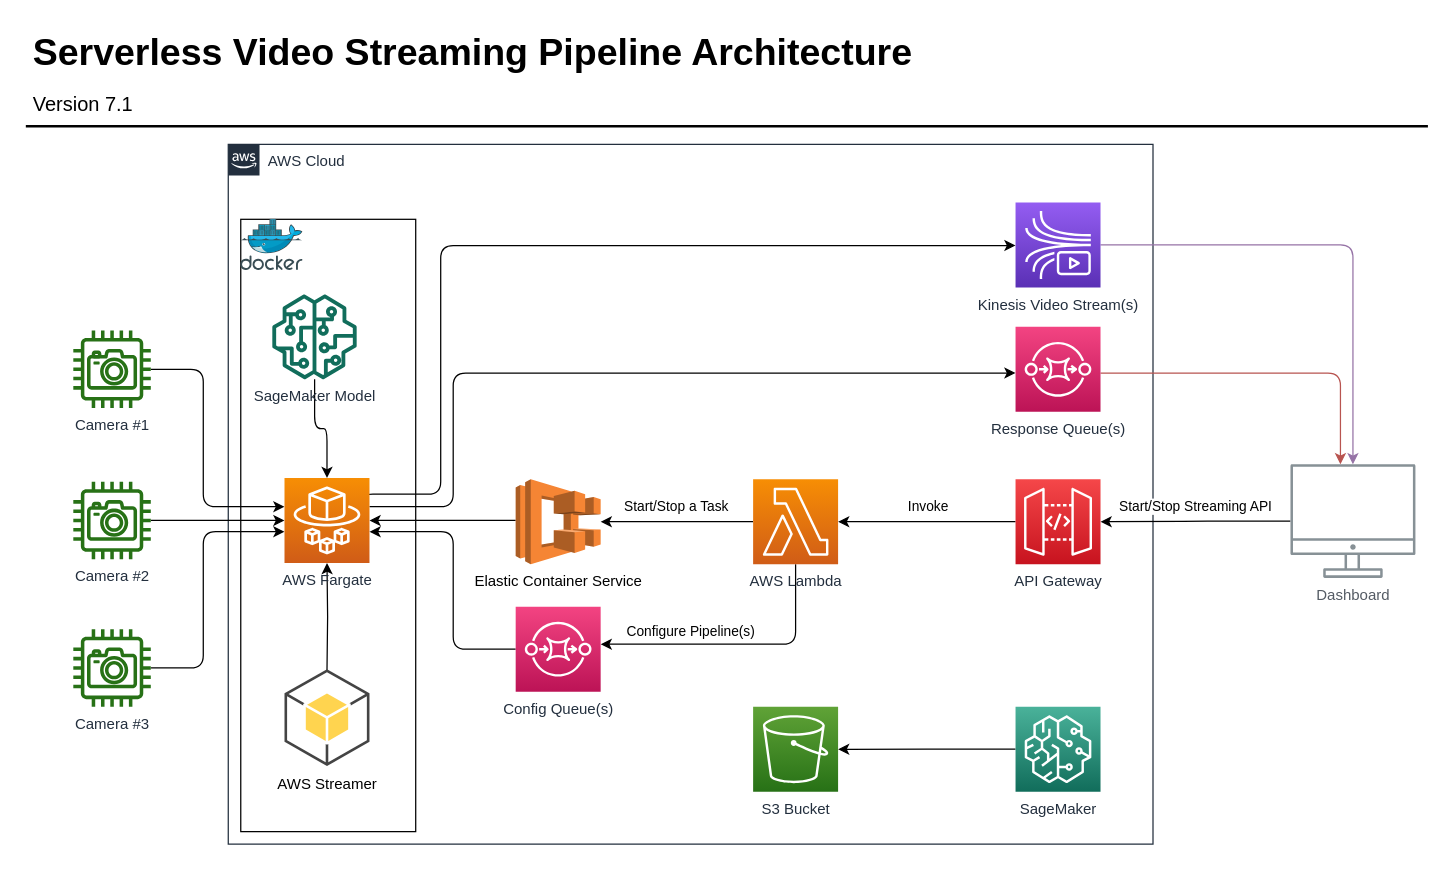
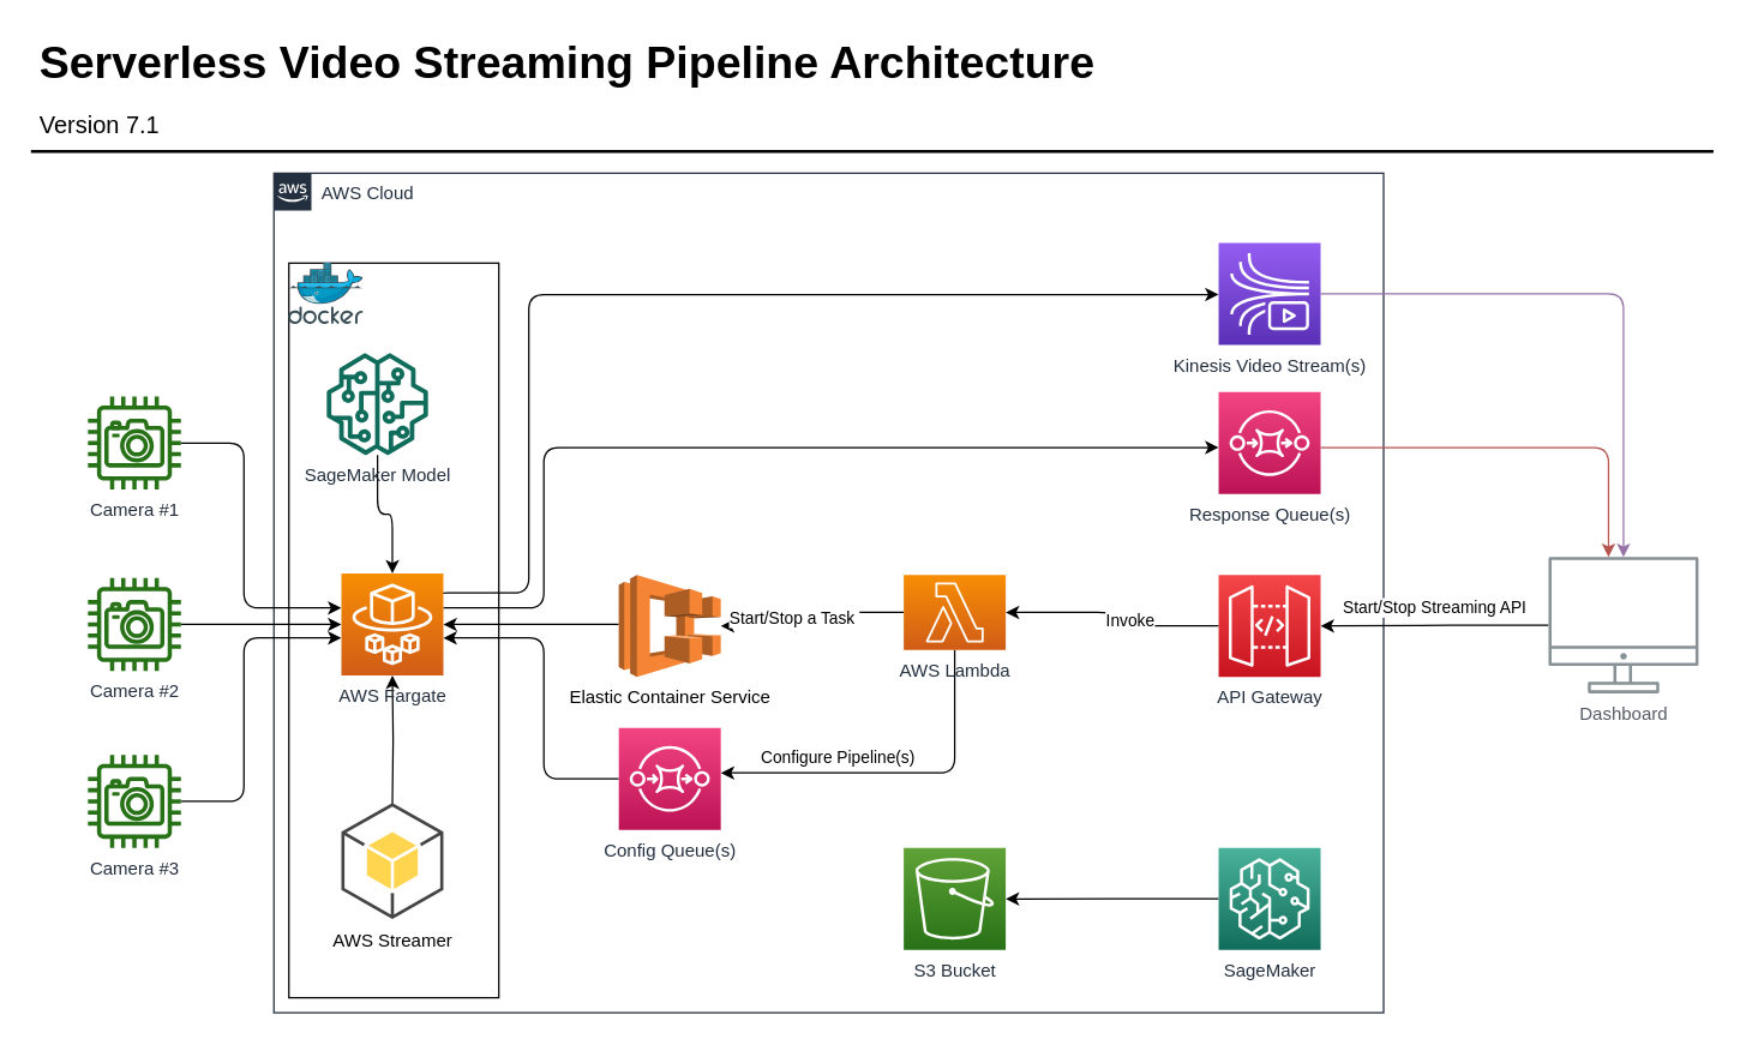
  <mxCell id="0" />
  <mxCell id="1" parent="0" />
  <mxCell id="2" value="" style="rounded=0;whiteSpace=wrap;html=1;fillColor=none;" parent="1" vertex="1"><mxGeometry x="192" y="175" width="140" height="490" as="geometry" /></mxCell>
  <mxCell id="3" value="AWS Cloud" style="points=[[0,0],[0.25,0],[0.5,0],[0.75,0],[1,0],[1,0.25],[1,0.5],[1,0.75],[1,1],[0.75,1],[0.5,1],[0.25,1],[0,1],[0,0.75],[0,0.5],[0,0.25]];outlineConnect=0;gradientColor=none;html=1;whiteSpace=wrap;fontSize=12;fontStyle=0;shape=mxgraph.aws4.group;grIcon=mxgraph.aws4.group_aws_cloud_alt;strokeColor=#232F3E;fillColor=none;verticalAlign=top;align=left;spacingLeft=30;fontColor=#232F3E;dashed=0;" parent="1" vertex="1"><mxGeometry x="182" y="115" width="740" height="560" as="geometry" /></mxCell>
  <mxCell id="4" value="Serverless Video Streaming Pipeline Architecture" style="text;html=1;resizable=0;points=[];autosize=1;align=left;verticalAlign=top;spacingTop=-4;fontSize=30;fontStyle=1" parent="1" vertex="1"><mxGeometry x="24" y="20.5" width="720" height="40" as="geometry" /></mxCell>
  <mxCell id="5" value="Version 7.1" style="text;html=1;resizable=0;points=[];autosize=1;align=left;verticalAlign=top;spacingTop=-4;fontSize=16" parent="1" vertex="1"><mxGeometry x="24" y="70.5" width="100" height="20" as="geometry" /></mxCell>
  <mxCell id="6" value="" style="line;strokeWidth=2;html=1;fontSize=14;" parent="1" vertex="1"><mxGeometry x="20" y="95.5" width="1122" height="10" as="geometry" /></mxCell>
  <mxCell id="7" style="edgeStyle=orthogonalEdgeStyle;rounded=0;orthogonalLoop=1;jettySize=auto;html=1;" parent="1" source="8" edge="1"><mxGeometry relative="1" as="geometry"><mxPoint x="670" y="599.1" as="targetPoint" /></mxGeometry></mxCell>
  <mxCell id="8" value="SageMaker" style="outlineConnect=0;fontColor=#232F3E;gradientColor=#4AB29A;gradientDirection=north;fillColor=#116D5B;strokeColor=#ffffff;dashed=0;verticalLabelPosition=bottom;verticalAlign=top;align=center;html=1;fontSize=12;fontStyle=0;aspect=fixed;shape=mxgraph.aws4.resourceIcon;resIcon=mxgraph.aws4.sagemaker;" parent="1" vertex="1"><mxGeometry x="812" y="565" width="68" height="68" as="geometry" /></mxCell>
  <mxCell id="9" style="edgeStyle=orthogonalEdgeStyle;rounded=1;orthogonalLoop=1;jettySize=auto;html=1;" parent="1" source="10" target="34" edge="1"><mxGeometry relative="1" as="geometry"><mxPoint x="232" y="405" as="targetPoint" /><Array as="points"><mxPoint x="162" y="295" /><mxPoint x="162" y="405" /></Array></mxGeometry></mxCell>
  <mxCell id="10" value="Camera #1" style="outlineConnect=0;fontColor=#232F3E;gradientColor=none;fillColor=#277116;strokeColor=none;dashed=0;verticalLabelPosition=bottom;verticalAlign=top;align=center;html=1;fontSize=12;fontStyle=0;aspect=fixed;pointerEvents=1;shape=mxgraph.aws4.camera;" parent="1" vertex="1"><mxGeometry x="58" y="264" width="62" height="62" as="geometry" /></mxCell>
  <mxCell id="11" value="S3 Bucket" style="outlineConnect=0;fontColor=#232F3E;gradientColor=#60A337;gradientDirection=north;fillColor=#277116;strokeColor=#ffffff;dashed=0;verticalLabelPosition=bottom;verticalAlign=top;align=center;html=1;fontSize=12;fontStyle=0;aspect=fixed;shape=mxgraph.aws4.resourceIcon;resIcon=mxgraph.aws4.s3;" parent="1" vertex="1"><mxGeometry x="602" y="565" width="68" height="68" as="geometry" /></mxCell>
  <mxCell id="12" style="edgeStyle=orthogonalEdgeStyle;rounded=0;orthogonalLoop=1;jettySize=auto;html=1;" parent="1" edge="1"><mxGeometry relative="1" as="geometry"><mxPoint x="1110" y="416" as="sourcePoint" /></mxGeometry></mxCell>
  <mxCell id="13" style="edgeStyle=orthogonalEdgeStyle;rounded=0;orthogonalLoop=1;jettySize=auto;html=1;" parent="1" source="14" target="34" edge="1"><mxGeometry relative="1" as="geometry"><mxPoint x="232" y="416" as="targetPoint" /></mxGeometry></mxCell>
  <mxCell id="14" value="Camera #2" style="outlineConnect=0;fontColor=#232F3E;gradientColor=none;fillColor=#277116;strokeColor=none;dashed=0;verticalLabelPosition=bottom;verticalAlign=top;align=center;html=1;fontSize=12;fontStyle=0;aspect=fixed;pointerEvents=1;shape=mxgraph.aws4.camera;" parent="1" vertex="1"><mxGeometry x="58" y="385" width="62" height="62" as="geometry" /></mxCell>
  <mxCell id="15" value="" style="edgeStyle=orthogonalEdgeStyle;rounded=1;orthogonalLoop=1;jettySize=auto;html=1;" parent="1" source="16" target="34" edge="1"><mxGeometry relative="1" as="geometry"><mxPoint x="232" y="425" as="targetPoint" /><Array as="points"><mxPoint x="162" y="534" /><mxPoint x="162" y="425" /></Array></mxGeometry></mxCell>
  <mxCell id="16" value="Camera #3" style="outlineConnect=0;fontColor=#232F3E;gradientColor=none;fillColor=#277116;strokeColor=none;dashed=0;verticalLabelPosition=bottom;verticalAlign=top;align=center;html=1;fontSize=12;fontStyle=0;aspect=fixed;pointerEvents=1;shape=mxgraph.aws4.camera;" parent="1" vertex="1"><mxGeometry x="58" y="503" width="62" height="62" as="geometry" /></mxCell>
  <mxCell id="17" value="Start/Stop a Task&amp;nbsp;" style="edgeStyle=orthogonalEdgeStyle;rounded=1;orthogonalLoop=1;jettySize=auto;html=1;" parent="1" source="19" target="29" edge="1"><mxGeometry x="-0.014" y="-12" relative="1" as="geometry"><mxPoint as="offset" /></mxGeometry></mxCell>
  <mxCell id="18" value="Configure Pipeline(s)" style="edgeStyle=orthogonalEdgeStyle;rounded=1;orthogonalLoop=1;jettySize=auto;html=1;" parent="1" source="19" target="36" edge="1"><mxGeometry x="0.345" y="-10" relative="1" as="geometry"><Array as="points"><mxPoint x="636" y="515" /></Array><mxPoint as="offset" /></mxGeometry></mxCell>
- <mxCell id="19" value="AWS Lambda" style="outlineConnect=0;fontColor=#232F3E;gradientColor=#F78E04;gradientDirection=north;fillColor=#D05C17;strokeColor=#ffffff;dashed=0;verticalLabelPosition=bottom;verticalAlign=top;align=center;html=1;fontSize=12;fontStyle=0;aspect=fixed;shape=mxgraph.aws4.resourceIcon;resIcon=mxgraph.aws4.lambda;" parent="1" vertex="1"><mxGeometry x="602" y="383" width="68" height="68" as="geometry" /></mxCell>
+ <mxCell id="19" value="AWS Lambda" style="outlineConnect=0;fontColor=#232F3E;gradientColor=#F78E04;gradientDirection=north;fillColor=#D05C17;strokeColor=#ffffff;dashed=0;verticalLabelPosition=bottom;verticalAlign=top;align=center;html=1;fontSize=12;fontStyle=0;aspect=fixed;shape=mxgraph.aws4.resourceIcon;resIcon=mxgraph.aws4.lambda;" parent="1" vertex="1"><mxGeometry x="602" y="383" width="68" height="50" as="geometry" /></mxCell>
  <mxCell id="20" style="edgeStyle=orthogonalEdgeStyle;rounded=1;jumpStyle=arc;orthogonalLoop=1;jettySize=auto;html=1;strokeColor=#000000;" parent="1" source="21" target="34" edge="1"><mxGeometry relative="1" as="geometry"><mxPoint x="261" y="387" as="targetPoint" /></mxGeometry></mxCell>
  <mxCell id="21" value="SageMaker Model" style="outlineConnect=0;fontColor=#232F3E;gradientColor=none;fillColor=#116D5B;strokeColor=none;dashed=0;verticalLabelPosition=bottom;verticalAlign=top;align=center;html=1;fontSize=12;fontStyle=0;aspect=fixed;pointerEvents=1;shape=mxgraph.aws4.sagemaker_model;" parent="1" vertex="1"><mxGeometry x="217" y="235" width="68" height="68" as="geometry" /></mxCell>
  <mxCell id="22" style="edgeStyle=orthogonalEdgeStyle;rounded=1;orthogonalLoop=1;jettySize=auto;html=1;fillColor=#e1d5e7;strokeColor=#9673a6;" parent="1" source="23" target="32" edge="1"><mxGeometry relative="1" as="geometry" /></mxCell>
  <mxCell id="23" value="Kinesis Video Stream(s)" style="outlineConnect=0;fontColor=#232F3E;gradientColor=#945DF2;gradientDirection=north;fillColor=#5A30B5;strokeColor=#ffffff;dashed=0;verticalLabelPosition=bottom;verticalAlign=top;align=center;html=1;fontSize=12;fontStyle=0;aspect=fixed;shape=mxgraph.aws4.resourceIcon;resIcon=mxgraph.aws4.kinesis_video_streams;" parent="1" vertex="1"><mxGeometry x="812" y="161.5" width="68" height="68" as="geometry" /></mxCell>
  <mxCell id="24" value="Invoke" style="edgeStyle=orthogonalEdgeStyle;rounded=1;orthogonalLoop=1;jettySize=auto;html=1;" parent="1" source="25" target="19" edge="1"><mxGeometry x="-0.014" y="-12" relative="1" as="geometry"><mxPoint as="offset" /></mxGeometry></mxCell>
  <mxCell id="25" value="API Gateway" style="outlineConnect=0;fontColor=#232F3E;gradientColor=#F54749;gradientDirection=north;fillColor=#C7131F;strokeColor=#ffffff;dashed=0;verticalLabelPosition=bottom;verticalAlign=top;align=center;html=1;fontSize=12;fontStyle=0;aspect=fixed;shape=mxgraph.aws4.resourceIcon;resIcon=mxgraph.aws4.api_gateway;" parent="1" vertex="1"><mxGeometry x="812" y="383" width="68" height="68" as="geometry" /></mxCell>
  <mxCell id="26" style="edgeStyle=orthogonalEdgeStyle;rounded=0;orthogonalLoop=1;jettySize=auto;html=1;" parent="1" target="34" edge="1"><mxGeometry relative="1" as="geometry"><mxPoint x="261" y="447" as="targetPoint" /><mxPoint x="261" y="535.7" as="sourcePoint" /></mxGeometry></mxCell>
  <mxCell id="27" value="" style="aspect=fixed;html=1;points=[];align=center;image;fontSize=12;image=img/lib/mscae/Docker.svg;" parent="1" vertex="1"><mxGeometry x="192" y="175" width="50" height="41" as="geometry" /></mxCell>
  <mxCell id="28" style="edgeStyle=orthogonalEdgeStyle;rounded=1;orthogonalLoop=1;jettySize=auto;html=1;" parent="1" source="29" target="34" edge="1"><mxGeometry relative="1" as="geometry"><mxPoint x="287.75" y="416.5" as="targetPoint" /><Array as="points"><mxPoint x="372" y="416" /><mxPoint x="372" y="416" /></Array></mxGeometry></mxCell>
  <mxCell id="29" value="Elastic Container Service" style="outlineConnect=0;dashed=0;verticalLabelPosition=bottom;verticalAlign=top;align=center;html=1;shape=mxgraph.aws3.ecs;fillColor=#F58534;gradientColor=none;" parent="1" vertex="1"><mxGeometry x="412" y="383" width="68" height="68" as="geometry" /></mxCell>
  <mxCell id="30" value="" style="edgeStyle=orthogonalEdgeStyle;rounded=1;orthogonalLoop=1;jettySize=auto;html=1;" parent="1" target="23" edge="1"><mxGeometry x="0.264" y="11" relative="1" as="geometry"><Array as="points"><mxPoint x="288" y="395" /><mxPoint x="352" y="395" /><mxPoint x="352" y="196" /></Array><mxPoint x="287.75" y="405" as="sourcePoint" /><mxPoint as="offset" /></mxGeometry></mxCell>
  <mxCell id="31" value="Start/Stop Streaming API" style="edgeStyle=orthogonalEdgeStyle;rounded=1;orthogonalLoop=1;jettySize=auto;html=1;" parent="1" source="32" target="25" edge="1"><mxGeometry x="-0.003" y="-12" relative="1" as="geometry"><mxPoint as="offset" /></mxGeometry></mxCell>
  <mxCell id="32" value="Dashboard" style="outlineConnect=0;gradientColor=none;fontColor=#545B64;strokeColor=none;fillColor=#879196;dashed=0;verticalLabelPosition=bottom;verticalAlign=top;align=center;html=1;fontSize=12;fontStyle=0;aspect=fixed;shape=mxgraph.aws4.illustration_desktop;pointerEvents=1;labelBackgroundColor=#ffffff;" parent="1" vertex="1"><mxGeometry x="1032" y="371" width="100" height="91" as="geometry" /></mxCell>
  <mxCell id="33" value="" style="edgeStyle=orthogonalEdgeStyle;rounded=1;orthogonalLoop=1;jettySize=auto;html=1;" parent="1" source="34" target="38" edge="1"><mxGeometry x="0.135" y="13" relative="1" as="geometry"><Array as="points"><mxPoint x="362" y="405" /><mxPoint x="362" y="298" /></Array><mxPoint as="offset" /></mxGeometry></mxCell>
  <mxCell id="34" value="AWS Fargate" style="outlineConnect=0;fontColor=#232F3E;gradientColor=#F78E04;gradientDirection=north;fillColor=#D05C17;strokeColor=#ffffff;dashed=0;verticalLabelPosition=bottom;verticalAlign=top;align=center;html=1;fontSize=12;fontStyle=0;aspect=fixed;shape=mxgraph.aws4.resourceIcon;resIcon=mxgraph.aws4.fargate;" parent="1" vertex="1"><mxGeometry x="227" y="382" width="68" height="68" as="geometry" /></mxCell>
  <mxCell id="35" style="edgeStyle=orthogonalEdgeStyle;rounded=1;orthogonalLoop=1;jettySize=auto;html=1;" parent="1" source="36" target="34" edge="1"><mxGeometry relative="1" as="geometry"><Array as="points"><mxPoint x="362" y="519" /><mxPoint x="362" y="425" /></Array></mxGeometry></mxCell>
  <mxCell id="36" value="Config Queue(s)" style="outlineConnect=0;fontColor=#232F3E;gradientColor=#F34482;gradientDirection=north;fillColor=#BC1356;strokeColor=#ffffff;dashed=0;verticalLabelPosition=bottom;verticalAlign=top;align=center;html=1;fontSize=12;fontStyle=0;aspect=fixed;shape=mxgraph.aws4.resourceIcon;resIcon=mxgraph.aws4.sqs;" parent="1" vertex="1"><mxGeometry x="412" y="485" width="68" height="68" as="geometry" /></mxCell>
  <mxCell id="37" style="edgeStyle=orthogonalEdgeStyle;rounded=1;orthogonalLoop=1;jettySize=auto;html=1;fillColor=#f8cecc;strokeColor=#b85450;" parent="1" source="38" target="32" edge="1"><mxGeometry relative="1" as="geometry"><Array as="points"><mxPoint x="1072" y="298" /></Array></mxGeometry></mxCell>
  <mxCell id="38" value="Response Queue(s)" style="outlineConnect=0;fontColor=#232F3E;gradientColor=#F34482;gradientDirection=north;fillColor=#BC1356;strokeColor=#ffffff;dashed=0;verticalLabelPosition=bottom;verticalAlign=top;align=center;html=1;fontSize=12;fontStyle=0;aspect=fixed;shape=mxgraph.aws4.resourceIcon;resIcon=mxgraph.aws4.sqs;" parent="1" vertex="1"><mxGeometry x="812" y="261" width="68" height="68" as="geometry" /></mxCell>
  <mxCell id="39" value="AWS Streamer" style="outlineConnect=0;dashed=0;verticalLabelPosition=bottom;verticalAlign=top;align=center;html=1;shape=mxgraph.aws3.android;fillColor=#FFD44F;gradientColor=none;aspect=fixed;" parent="1" vertex="1"><mxGeometry x="227" y="535" width="68" height="77.53" as="geometry" /></mxCell>
